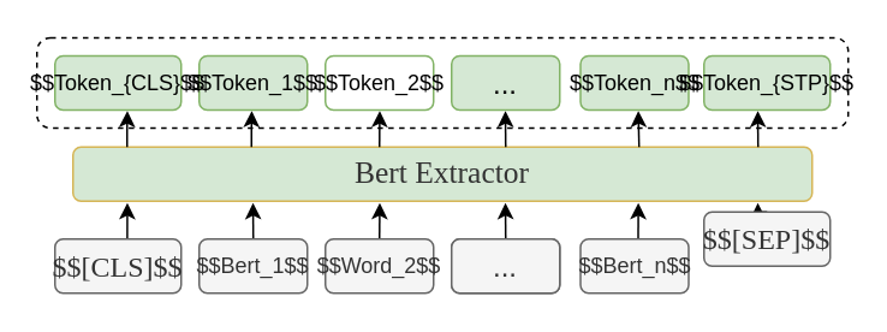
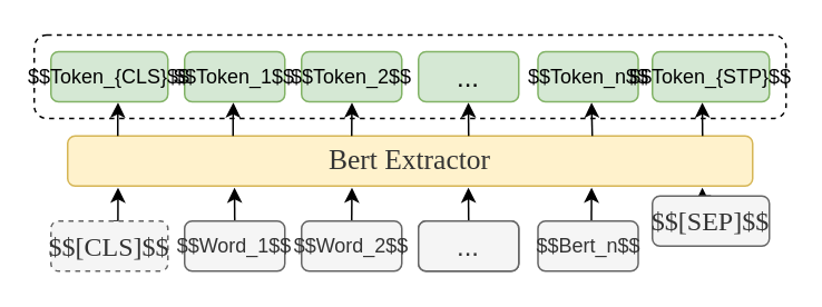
  <mxCell id="0" />
  <mxCell id="1" parent="0" />
  <mxCell id="2" value="" style="rounded=1;whiteSpace=wrap;html=1;fillColor=none;dashed=1;" parent="1" vertex="1"><mxGeometry x="20" y="20.5" width="450" height="50" as="geometry" /></mxCell>
  <mxCell id="3" style="edgeStyle=orthogonalEdgeStyle;rounded=0;orthogonalLoop=1;jettySize=auto;html=1;exitX=0.5;exitY=0;exitDx=0;exitDy=0;" parent="1" source="4" edge="1"><mxGeometry relative="1" as="geometry"><mxPoint x="70.143" y="112" as="targetPoint" /></mxGeometry></mxCell>
- <mxCell id="4" value="&lt;font face=&quot;Times New Roman&quot; style=&quot;font-size: 16px;&quot;&gt;$$[CLS]$$&lt;/font&gt;" style="rounded=1;whiteSpace=wrap;html=1;fillColor=#f5f5f5;fontColor=#333333;strokeColor=#666666;" parent="1" vertex="1"><mxGeometry x="30" y="132" width="70" height="30" as="geometry" /></mxCell>
+ <mxCell id="4" value="&lt;font face=&quot;Times New Roman&quot; style=&quot;font-size: 16px;&quot;&gt;$$[CLS]$$&lt;/font&gt;" style="rounded=1;whiteSpace=wrap;html=1;fillColor=#f5f5f5;fontColor=#333333;strokeColor=#666666;dashed=1;" parent="1" vertex="1"><mxGeometry x="30" y="132" width="70" height="30" as="geometry" /></mxCell>
  <mxCell id="5" style="edgeStyle=orthogonalEdgeStyle;rounded=0;orthogonalLoop=1;jettySize=auto;html=1;exitX=0.5;exitY=0;exitDx=0;exitDy=0;" parent="1" edge="1"><mxGeometry relative="1" as="geometry"><mxPoint x="139.857" y="112" as="targetPoint" /><mxPoint x="140" y="132" as="sourcePoint" /></mxGeometry></mxCell>
  <mxCell id="6" style="edgeStyle=orthogonalEdgeStyle;rounded=0;orthogonalLoop=1;jettySize=auto;html=1;exitX=0.5;exitY=0;exitDx=0;exitDy=0;" parent="1" edge="1"><mxGeometry relative="1" as="geometry"><mxPoint x="210.143" y="112" as="targetPoint" /><mxPoint x="210" y="132" as="sourcePoint" /></mxGeometry></mxCell>
  <mxCell id="7" style="edgeStyle=orthogonalEdgeStyle;rounded=0;orthogonalLoop=1;jettySize=auto;html=1;exitX=0.5;exitY=0;exitDx=0;exitDy=0;" parent="1" source="8" edge="1"><mxGeometry relative="1" as="geometry"><mxPoint x="279.857" y="112" as="targetPoint" /></mxGeometry></mxCell>
  <mxCell id="8" value="&lt;font face=&quot;Times New Roman&quot; style=&quot;font-size: 16px;&quot;&gt;...&lt;/font&gt;" style="rounded=1;whiteSpace=wrap;html=1;fillColor=#f5f5f5;fontColor=#333333;strokeColor=#666666;" parent="1" vertex="1"><mxGeometry x="250" y="132" width="60" height="30" as="geometry" /></mxCell>
  <mxCell id="9" style="edgeStyle=orthogonalEdgeStyle;rounded=0;orthogonalLoop=1;jettySize=auto;html=1;exitX=0.5;exitY=0;exitDx=0;exitDy=0;" parent="1" edge="1"><mxGeometry relative="1" as="geometry"><mxPoint x="353.571" y="112" as="targetPoint" /><mxPoint x="353.5" y="132" as="sourcePoint" /></mxGeometry></mxCell>
  <mxCell id="10" style="edgeStyle=orthogonalEdgeStyle;rounded=0;orthogonalLoop=1;jettySize=auto;html=1;exitX=0.5;exitY=0;exitDx=0;exitDy=0;" parent="1" source="11" edge="1"><mxGeometry relative="1" as="geometry"><mxPoint x="419.857" y="112" as="targetPoint" /></mxGeometry></mxCell>
  <mxCell id="11" value="&lt;font face=&quot;Times New Roman&quot; style=&quot;font-size: 16px;&quot;&gt;$$[SEP]$$&lt;/font&gt;" style="rounded=1;whiteSpace=wrap;html=1;fillColor=#f5f5f5;fontColor=#333333;strokeColor=#666666;" parent="1" vertex="1"><mxGeometry x="390" y="117" width="70" height="30" as="geometry" /></mxCell>
- <mxCell id="12" value="&lt;span style=&quot;color: rgb(51, 51, 51);&quot;&gt;&lt;font style=&quot;font-size: 17px;&quot; face=&quot;Times New Roman&quot;&gt;Bert Extractor&lt;/font&gt;&lt;/span&gt;" style="rounded=1;whiteSpace=wrap;html=1;fillColor=#d5e8d4;strokeColor=#d6b656;" parent="1" vertex="1"><mxGeometry x="40" y="81" width="410" height="30" as="geometry" /></mxCell>
+ <mxCell id="12" value="&lt;span style=&quot;color: rgb(51, 51, 51);&quot;&gt;&lt;font style=&quot;font-size: 17px;&quot; face=&quot;Times New Roman&quot;&gt;Bert Extractor&lt;/font&gt;&lt;/span&gt;" style="rounded=1;whiteSpace=wrap;html=1;fillColor=#fff2cc;strokeColor=#d6b656;" parent="1" vertex="1"><mxGeometry x="40" y="81" width="410" height="30" as="geometry" /></mxCell>
  <mxCell id="13" style="edgeStyle=orthogonalEdgeStyle;rounded=0;orthogonalLoop=1;jettySize=auto;html=1;exitX=0.5;exitY=0;exitDx=0;exitDy=0;" parent="1" edge="1"><mxGeometry relative="1" as="geometry"><mxPoint x="70.143" y="61" as="targetPoint" /><mxPoint x="70" y="81" as="sourcePoint" /><Array as="points"><mxPoint x="70" y="71" /><mxPoint x="70" y="71" /></Array></mxGeometry></mxCell>
  <mxCell id="14" style="edgeStyle=orthogonalEdgeStyle;rounded=0;orthogonalLoop=1;jettySize=auto;html=1;exitX=0.5;exitY=0;exitDx=0;exitDy=0;" parent="1" edge="1"><mxGeometry relative="1" as="geometry"><mxPoint x="139.143" y="61" as="targetPoint" /><mxPoint x="139" y="81" as="sourcePoint" /><Array as="points"><mxPoint x="139" y="71" /><mxPoint x="139" y="71" /></Array></mxGeometry></mxCell>
  <mxCell id="15" style="edgeStyle=orthogonalEdgeStyle;rounded=0;orthogonalLoop=1;jettySize=auto;html=1;exitX=0.5;exitY=0;exitDx=0;exitDy=0;" parent="1" edge="1"><mxGeometry relative="1" as="geometry"><mxPoint x="210.143" y="61" as="targetPoint" /><mxPoint x="210" y="81" as="sourcePoint" /></mxGeometry></mxCell>
  <mxCell id="16" style="edgeStyle=orthogonalEdgeStyle;rounded=0;orthogonalLoop=1;jettySize=auto;html=1;exitX=0.5;exitY=0;exitDx=0;exitDy=0;" parent="1" edge="1"><mxGeometry relative="1" as="geometry"><mxPoint x="279.857" y="61" as="targetPoint" /><mxPoint x="280" y="81" as="sourcePoint" /></mxGeometry></mxCell>
  <mxCell id="17" style="edgeStyle=orthogonalEdgeStyle;rounded=0;orthogonalLoop=1;jettySize=auto;html=1;exitX=0.5;exitY=0;exitDx=0;exitDy=0;" parent="1" edge="1"><mxGeometry relative="1" as="geometry"><mxPoint x="353.571" y="61" as="targetPoint" /><mxPoint x="354" y="81" as="sourcePoint" /></mxGeometry></mxCell>
  <mxCell id="18" style="edgeStyle=orthogonalEdgeStyle;rounded=0;orthogonalLoop=1;jettySize=auto;html=1;exitX=0.5;exitY=0;exitDx=0;exitDy=0;" parent="1" edge="1"><mxGeometry relative="1" as="geometry"><mxPoint x="419.857" y="61" as="targetPoint" /><mxPoint x="420" y="81" as="sourcePoint" /></mxGeometry></mxCell>
- <mxCell id="19" value="$$Bert_1$$" style="rounded=1;whiteSpace=wrap;html=1;fillColor=#f5f5f5;fontColor=#333333;strokeColor=#666666;" parent="1" vertex="1"><mxGeometry x="110" y="132" width="60" height="30" as="geometry" /></mxCell>
+ <mxCell id="19" value="$$Word_1$$" style="rounded=1;whiteSpace=wrap;html=1;fillColor=#f5f5f5;fontColor=#333333;strokeColor=#666666;" parent="1" vertex="1"><mxGeometry x="110" y="132" width="60" height="30" as="geometry" /></mxCell>
  <mxCell id="20" value="$$Word_2$$" style="rounded=1;whiteSpace=wrap;html=1;fillColor=#f5f5f5;fontColor=#333333;strokeColor=#666666;" parent="1" vertex="1"><mxGeometry x="180" y="132" width="60" height="30" as="geometry" /></mxCell>
  <mxCell id="21" value="$$Bert_n$$" style="rounded=1;whiteSpace=wrap;html=1;fillColor=#f5f5f5;fontColor=#333333;strokeColor=#666666;" parent="1" vertex="1"><mxGeometry x="321.5" y="132" width="60" height="30" as="geometry" /></mxCell>
  <mxCell id="22" value="&lt;font style=&quot;font-size: 16px;&quot;&gt;...&lt;/font&gt;" style="rounded=1;whiteSpace=wrap;html=1;fillColor=#f5f5f5;fontColor=#333333;strokeColor=#666666;" parent="1" vertex="1"><mxGeometry x="250" y="132" width="60" height="30" as="geometry" /></mxCell>
  <mxCell id="23" value="$$Token_n$$" style="rounded=1;whiteSpace=wrap;html=1;fillColor=#d5e8d4;strokeColor=#82b366;" parent="1" vertex="1"><mxGeometry x="321.5" y="30.5" width="60" height="30" as="geometry" /></mxCell>
  <mxCell id="24" value="&lt;font style=&quot;font-size: 16px;&quot;&gt;...&lt;/font&gt;" style="rounded=1;whiteSpace=wrap;html=1;fillColor=#d5e8d4;strokeColor=#82b366;" parent="1" vertex="1"><mxGeometry x="250" y="30.5" width="60" height="30" as="geometry" /></mxCell>
- <mxCell id="25" value="$$Token_2$$" style="rounded=1;whiteSpace=wrap;html=1;fillColor=#ffffff;strokeColor=#82b366;" parent="1" vertex="1"><mxGeometry x="180" y="30.5" width="60" height="30" as="geometry" /></mxCell>
+ <mxCell id="25" value="$$Token_2$$" style="rounded=1;whiteSpace=wrap;html=1;fillColor=#d5e8d4;strokeColor=#82b366;" parent="1" vertex="1"><mxGeometry x="180" y="30.5" width="60" height="30" as="geometry" /></mxCell>
  <mxCell id="26" value="$$Token_1$$" style="rounded=1;whiteSpace=wrap;html=1;fillColor=#d5e8d4;strokeColor=#82b366;" parent="1" vertex="1"><mxGeometry x="110" y="30.5" width="60" height="30" as="geometry" /></mxCell>
  <mxCell id="27" value="$$Token_{CLS}$$" style="rounded=1;whiteSpace=wrap;html=1;fillColor=#d5e8d4;strokeColor=#82b366;" parent="1" vertex="1"><mxGeometry x="30" y="30.5" width="70" height="30" as="geometry" /></mxCell>
  <mxCell id="28" value="$$Token_{STP}$$" style="rounded=1;whiteSpace=wrap;html=1;fillColor=#d5e8d4;strokeColor=#82b366;" parent="1" vertex="1"><mxGeometry x="390" y="30.5" width="70" height="30" as="geometry" /></mxCell>
